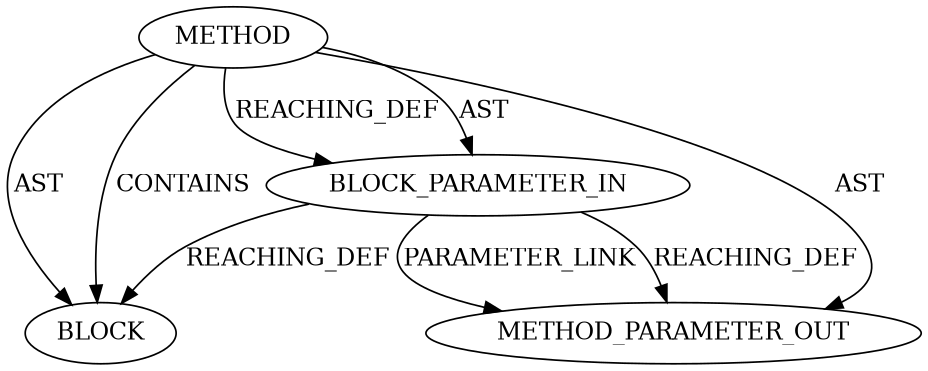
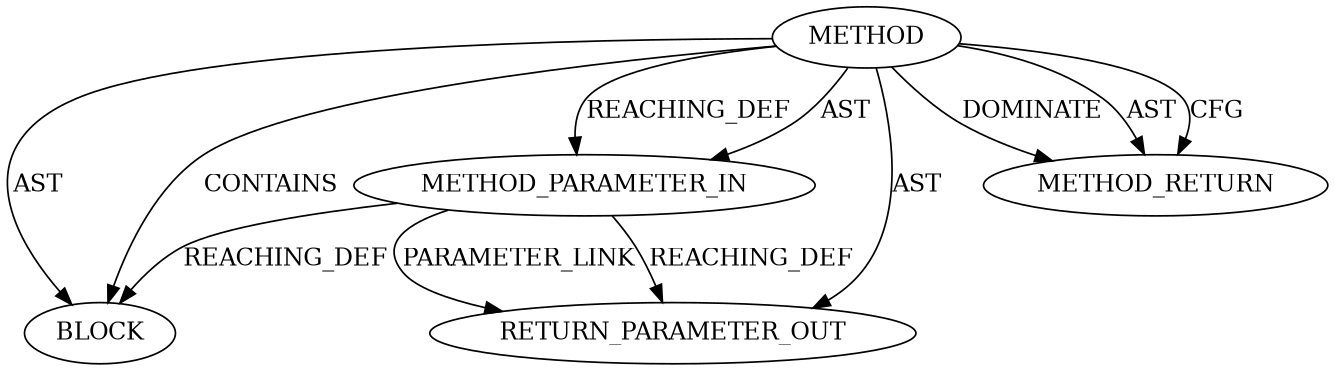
  digraph {
    node [CODE="<empty>" ORDER=1 EVALUATION_STRATEGY=BY_VALUE TYPE_FULL_NAME=ANY]
    n1 [AST_PARENT_FULL_NAME="<global>" AST_PARENT_TYPE=NAMESPACE_BLOCK FILENAME="<empty>" FULL_NAME="<operator>.logicalNot" IS_EXTERNAL=true NAME="<operator>.logicalNot" ORDER=0 label=METHOD EVALUATION_STRATEGY="" TYPE_FULL_NAME=""]
-   n2 [CODE=p1 INDEX=1 IS_VARIADIC=false NAME=p1 label=BLOCK_PARAMETER_IN]
+   n2 [CODE=p1 INDEX=1 IS_VARIADIC=false NAME=p1 label=METHOD_PARAMETER_IN]
+   n3 [CODE=RET ORDER=2 label=METHOD_RETURN]
    n4 [ARGUMENT_INDEX=1 label=BLOCK EVALUATION_STRATEGY=""]
-   n5 [CODE=p1 INDEX=1 IS_VARIADIC=false NAME=p1 label=METHOD_PARAMETER_OUT]
+   n5 [CODE=p1 INDEX=1 IS_VARIADIC=false NAME=p1 label=RETURN_PARAMETER_OUT]
    n1 -> n2 [label=REACHING_DEF]
    n1 -> n2 [label=AST]
+   n1 -> n3 [label=DOMINATE]
+   n1 -> n3 [label=AST]
+   n1 -> n3 [label=CFG]
    n1 -> n4 [label=AST]
    n1 -> n4 [label=CONTAINS]
    n1 -> n5 [label=AST]
    n2 -> n4 [VARIABLE=p1 label=REACHING_DEF]
    n2 -> n5 [label=PARAMETER_LINK]
    n2 -> n5 [VARIABLE=p1 label=REACHING_DEF]
  }
